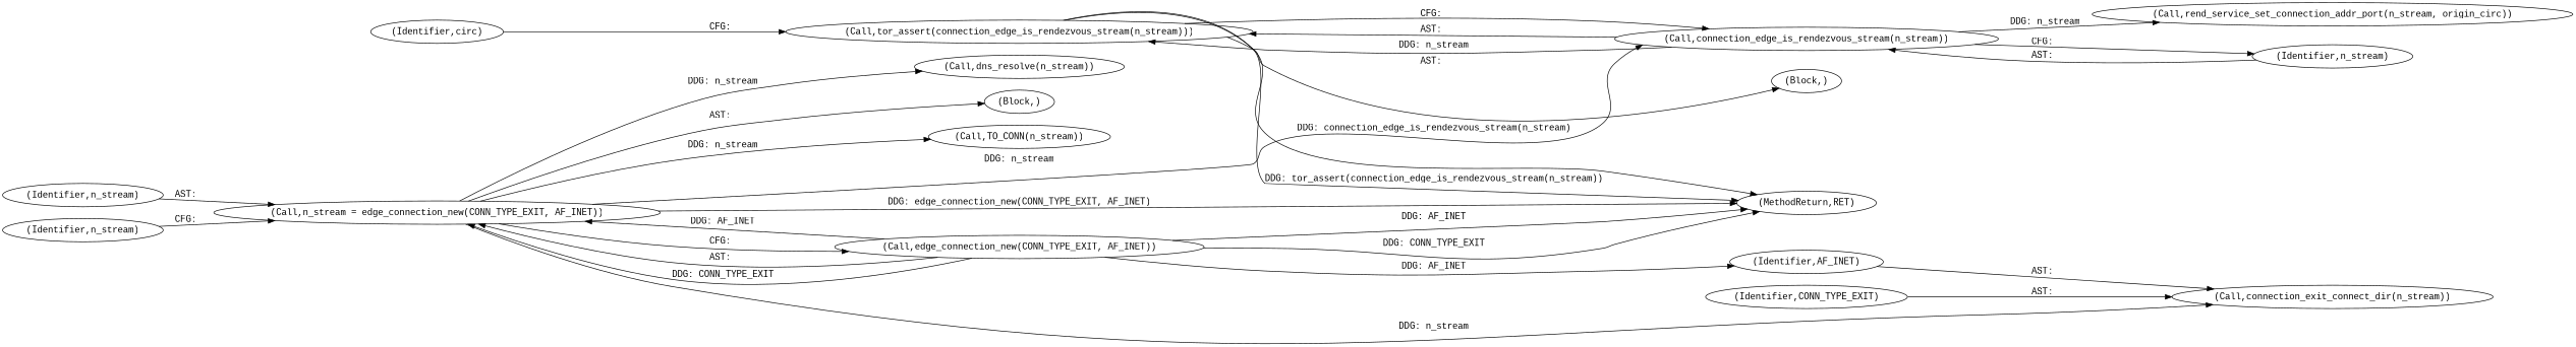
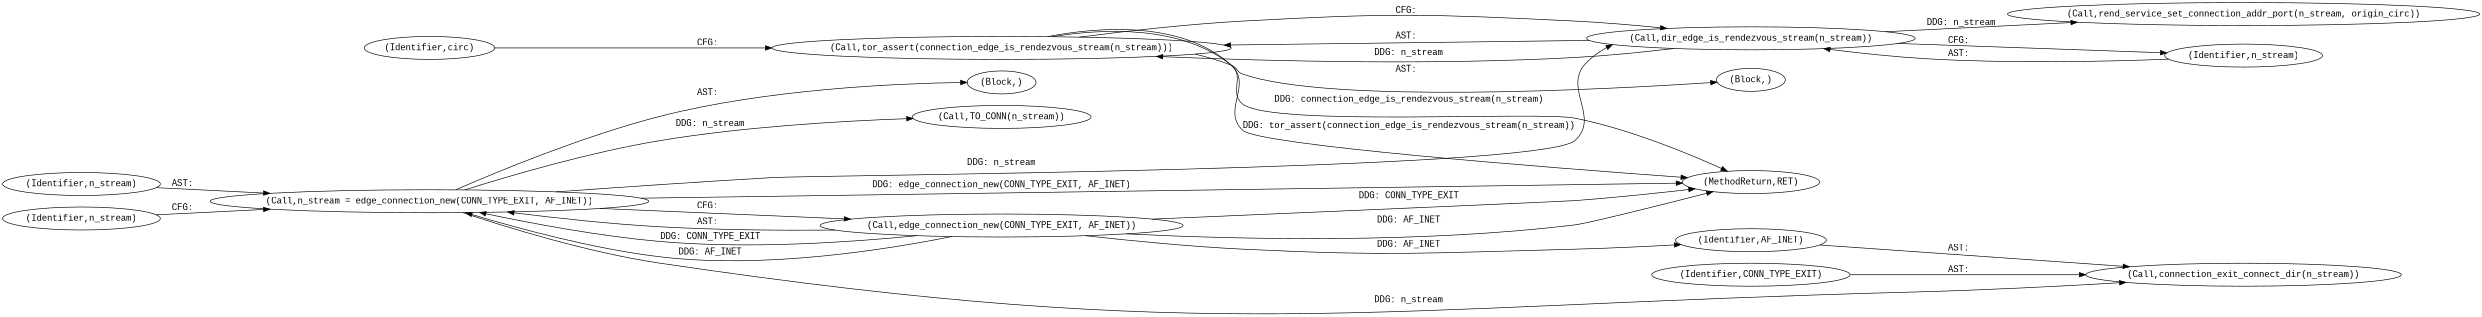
  digraph {
    fontname="Liberation Mono"
    rankdir=LR
    node [fontname="Liberation Mono"]
    edge [fontname="Liberation Mono"]
    n1 [label="(Call,tor_assert(connection_edge_is_rendezvous_stream(n_stream)))"]
-   n2 [label="(Call,connection_edge_is_rendezvous_stream(n_stream))"]
+   n2 [label="(Call,dir_edge_is_rendezvous_stream(n_stream))"]
    n3 [label="(Block,)"]
    n4 [label="(MethodReturn,RET)"]
    n5 [label="(Call,rend_service_set_connection_addr_port(n_stream, origin_circ))"]
    n6 [label="(Identifier,n_stream)"]
    n7 [label="(Call,n_stream = edge_connection_new(CONN_TYPE_EXIT, AF_INET))"]
    n8 [label="(Call,edge_connection_new(CONN_TYPE_EXIT, AF_INET))"]
-   n9 [label="(Call,dns_resolve(n_stream))"]
    n10 [label="(Block,)"]
    n11 [label="(Call,TO_CONN(n_stream))"]
    n12 [label="(Call,connection_exit_connect_dir(n_stream))"]
    n13 [label="(Identifier,AF_INET)"]
    n14 [label="(Identifier,n_stream)"]
    n15 [label="(Identifier,circ)"]
    n16 [label="(Identifier,n_stream)"]
    n17 [label="(Identifier,CONN_TYPE_EXIT)"]
    n1 -> n2 [label="CFG: "]
    n1 -> n3 [label="AST: "]
    n1 -> n4 [label="DDG: connection_edge_is_rendezvous_stream(n_stream)"]
    n1 -> n4 [label="DDG: tor_assert(connection_edge_is_rendezvous_stream(n_stream))"]
    n2 -> n1 [label="AST: "]
    n2 -> n1 [label="DDG: n_stream"]
    n2 -> n5 [label="DDG: n_stream"]
    n2 -> n6 [label="CFG: "]
    n6 -> n2 [label="AST: "]
    n7 -> n2 [label="DDG: n_stream"]
    n7 -> n4 [label="DDG: edge_connection_new(CONN_TYPE_EXIT, AF_INET)"]
    n7 -> n8 [label="CFG: "]
-   n7 -> n9 [label="DDG: n_stream"]
    n7 -> n10 [label="AST: "]
    n7 -> n11 [label="DDG: n_stream"]
    n7 -> n12 [label="DDG: n_stream"]
    n8 -> n4 [label="DDG: AF_INET"]
    n8 -> n4 [label="DDG: CONN_TYPE_EXIT"]
    n8 -> n7 [label="AST: "]
    n8 -> n7 [label="DDG: CONN_TYPE_EXIT"]
    n8 -> n7 [label="DDG: AF_INET"]
    n8 -> n13 [label="DDG: AF_INET"]
    n13 -> n12 [label="AST: "]
    n14 -> n7 [label="AST: "]
    n15 -> n1 [label="CFG: "]
    n16 -> n7 [label="CFG: "]
    n17 -> n12 [label="AST: "]
  }
